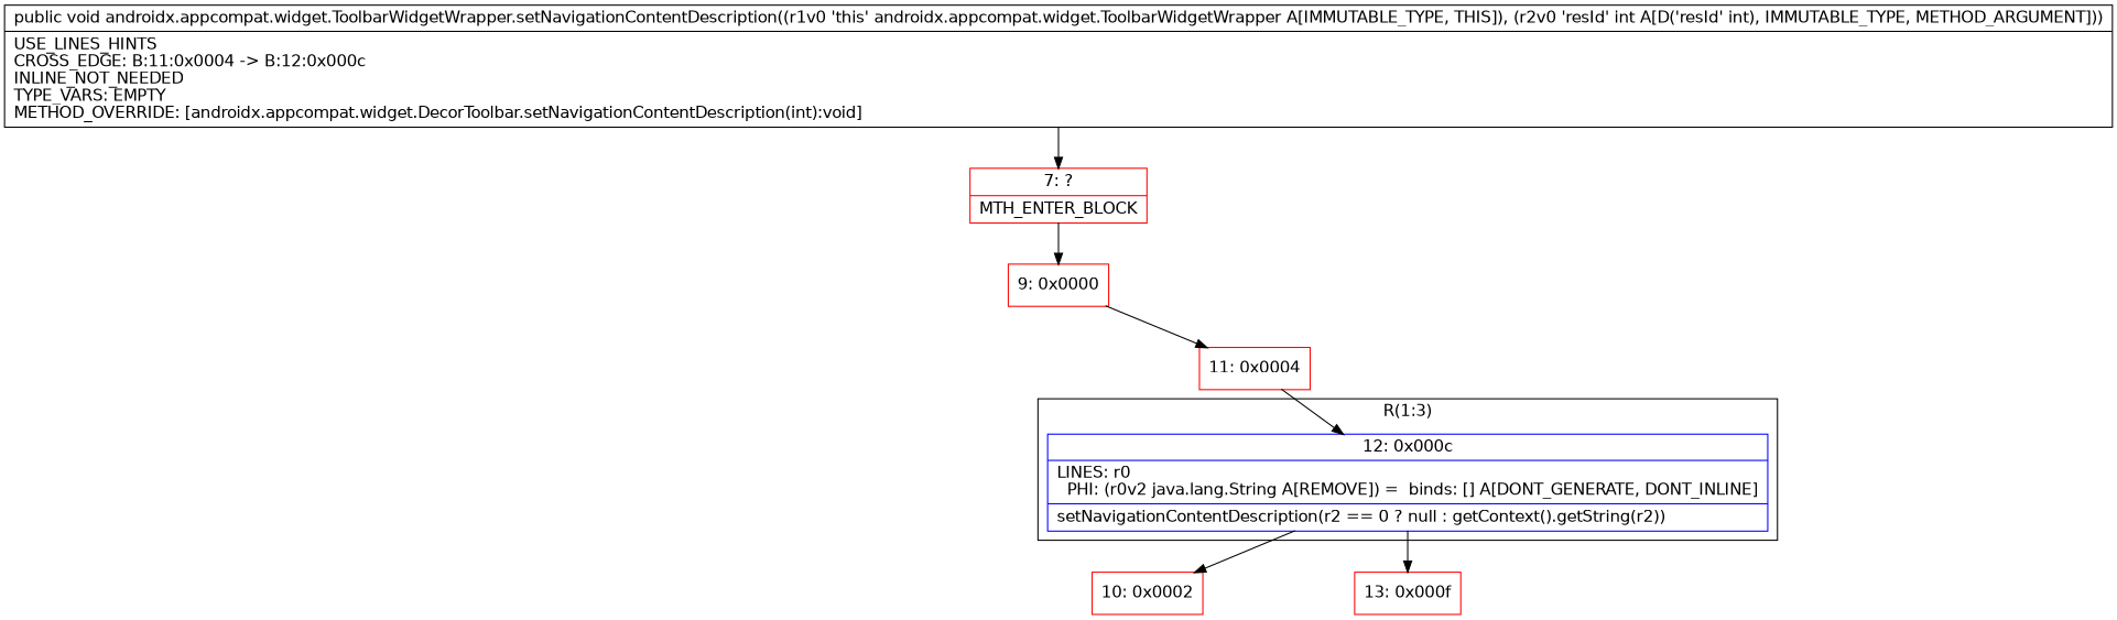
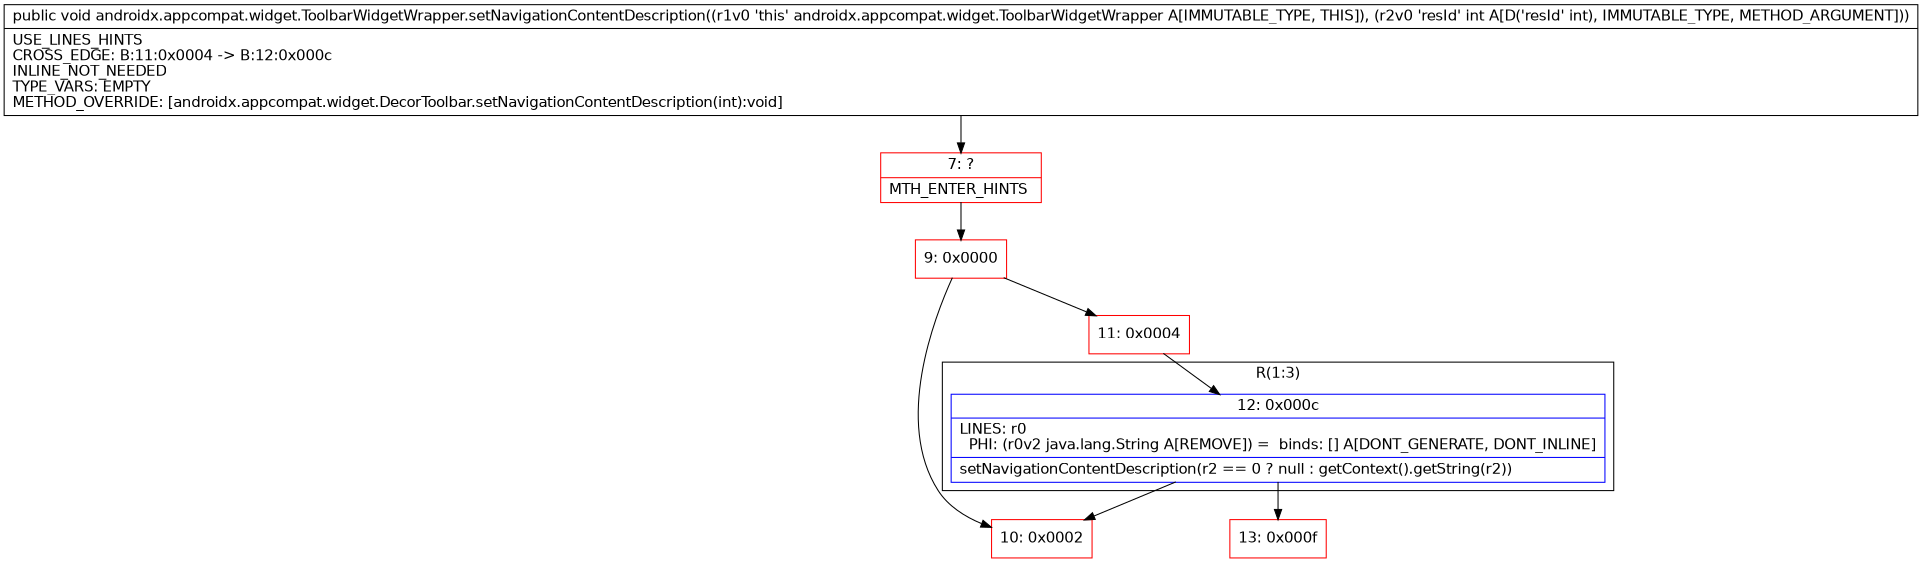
  digraph {
    fontname="DejaVu Sans"
    node [color=red fontname="DejaVu Sans" shape=record]
    edge [fontname="DejaVu Sans"]
    n1 [color=blue label="{12\:\ 0x000c|LINES: r0 \l  PHI: (r0v2 java.lang.String A[REMOVE]) =  binds: [] A[DONT_GENERATE, DONT_INLINE]\l|setNavigationContentDescription(r2 == 0 ? null : getContext().getString(r2))\l}"]
    n2 [label="{13\:\ 0x000f}"]
    n3 [label="{10\:\ 0x0002}"]
-   n4 [label="{7\:\ ?|MTH_ENTER_BLOCK\l}"]
+   n4 [label="{7\:\ ?|MTH_ENTER_HINTS\l}"]
    n5 [label="{9\:\ 0x0000}"]
    n6 [label="{11\:\ 0x0004}"]
    n7 [label="{public void androidx.appcompat.widget.ToolbarWidgetWrapper.setNavigationContentDescription((r1v0 'this' androidx.appcompat.widget.ToolbarWidgetWrapper A[IMMUTABLE_TYPE, THIS]), (r2v0 'resId' int A[D('resId' int), IMMUTABLE_TYPE, METHOD_ARGUMENT]))  | USE_LINES_HINTS\lCROSS_EDGE: B:11:0x0004 \-\> B:12:0x000c\lINLINE_NOT_NEEDED\lTYPE_VARS: EMPTY\lMETHOD_OVERRIDE: [androidx.appcompat.widget.DecorToolbar.setNavigationContentDescription(int):void]\l}" color=""]
    subgraph cluster_1 {
      label="R(1:3)"
      n1
    }
    n1 -> n2
    n1 -> n3
    n4 -> n5
+   n5 -> n3
    n5 -> n6
    n6 -> n1
    n7 -> n4
  }
